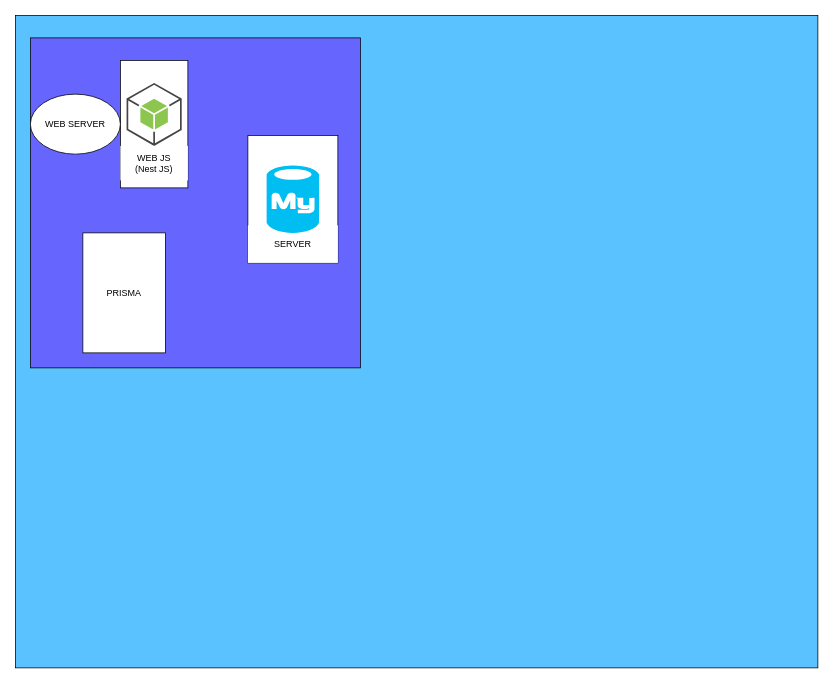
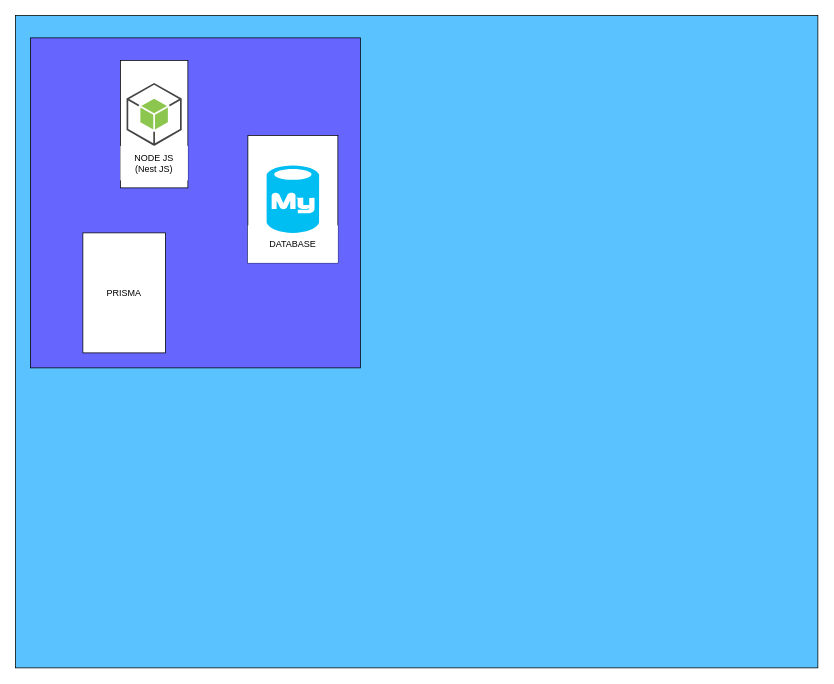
  <mxCell id="0" />
  <mxCell id="1" parent="0" />
  <mxCell id="2" value="" style="whiteSpace=wrap;html=1;fillColor=#59C2FF;gradientColor=none;strokeColor=default;fontStyle=0" vertex="1" parent="1"><mxGeometry x="20" width="1070" height="870" as="geometry" y="20" /></mxCell>
  <mxCell id="3" value="" style="whiteSpace=wrap;html=1;aspect=fixed;fillColor=#6666FF;" vertex="1" parent="1"><mxGeometry x="40" y="50" width="440" height="440" as="geometry" /></mxCell>
  <mxCell id="4" value="" style="whiteSpace=wrap;html=1;" vertex="1" parent="1"><mxGeometry x="160" y="80" width="90" height="170" as="geometry" /></mxCell>
  <mxCell id="5" value="" style="outlineConnect=0;dashed=0;verticalLabelPosition=bottom;verticalAlign=top;align=center;html=1;shape=mxgraph.aws3.android;fillColor=#8CC64F;gradientColor=none;" vertex="1" parent="1"><mxGeometry x="168.25" y="110" width="73.5" height="84" as="geometry" /></mxCell>
- <mxCell id="6" value="WEB JS&lt;br&gt;(Nest JS)" style="rounded=0;whiteSpace=wrap;html=1;strokeColor=none;" vertex="1" parent="1"><mxGeometry x="160" y="194" width="90" height="46" as="geometry" /></mxCell>
+ <mxCell id="6" value="NODE JS&lt;br&gt;(Nest JS)" style="rounded=0;whiteSpace=wrap;html=1;strokeColor=none;" vertex="1" parent="1"><mxGeometry x="160" y="194" width="90" height="46" as="geometry" /></mxCell>
  <mxCell id="7" value="PRISMA" style="whiteSpace=wrap;html=1;" vertex="1" parent="1"><mxGeometry x="110" y="310" width="110" height="160" as="geometry" /></mxCell>
- <mxCell id="8" value="WEB SERVER" style="ellipse;whiteSpace=wrap;html=1;" vertex="1" parent="1"><mxGeometry x="40" y="125" width="120" height="80" as="geometry" /></mxCell>
  <mxCell id="9" value="" style="whiteSpace=wrap;html=1;" vertex="1" parent="1"><mxGeometry x="330" y="180" width="120" height="170" as="geometry" /></mxCell>
- <mxCell id="10" value="SERVER" style="rounded=0;whiteSpace=wrap;html=1;strokeColor=none;" vertex="1" parent="1"><mxGeometry x="330" y="300" width="120" height="50" as="geometry" /></mxCell>
+ <mxCell id="10" value="DATABASE" style="rounded=0;whiteSpace=wrap;html=1;strokeColor=none;" vertex="1" parent="1"><mxGeometry x="330" y="300" width="120" height="50" as="geometry" /></mxCell>
  <mxCell id="11" value="" style="verticalLabelPosition=bottom;html=1;verticalAlign=top;align=center;strokeColor=none;fillColor=#00BEF2;shape=mxgraph.azure.mysql_database;" vertex="1" parent="1"><mxGeometry x="355" y="220" width="70" height="90" as="geometry" /></mxCell>
